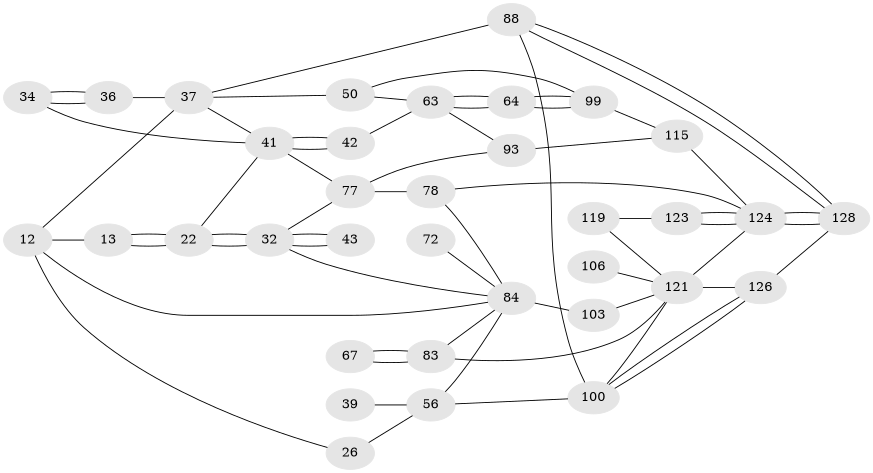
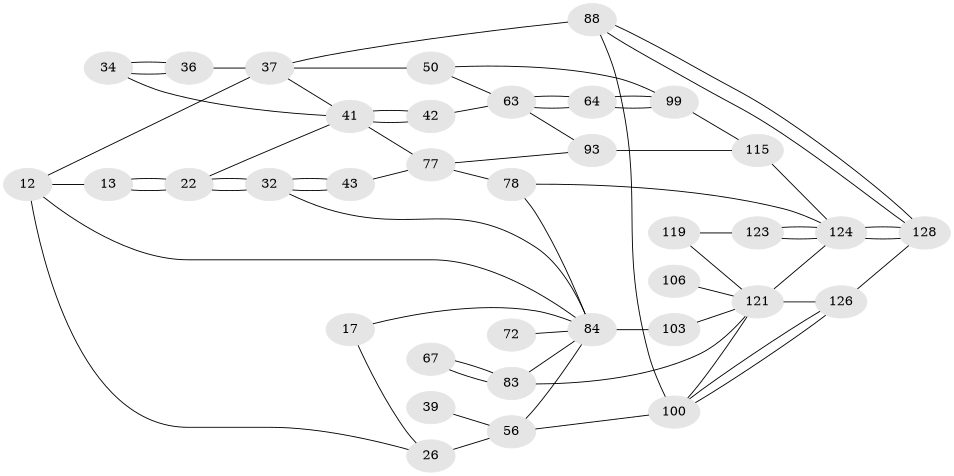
  graph {
    rankdir=LR
    node [color=gray90 style=filled]
    12 [super="+10"]
    13
    26 [super="+16"]
    37 [super="+20"]
    84 [super="+73+71+46"]
    22
    56 [super="+48+55+54+38"]
    41 [super="+40+33"]
    50 [super="+49"]
    88 [super="+8+21"]
    103 [super="+90+91"]
    32 [super="+31"]
+   17 [super="+14"]
    43
    42
    77 [super="+76+65"]
    100 [super="+7+79"]
    34
    36 [super="+35"]
    63 [super="+52+57"]
    99 [super="+87+62"]
    128 [super="+127"]
    39
    93 [super="+66+92"]
    78 [super="+75+74"]
    64 [super="+61"]
    115 [super="+108+109"]
    83 [super="+69+68"]
    67
    121 [super="+112+104+110"]
    126 [super="+122+118"]
    72
    124 [super="+114+113"]
    106
    119
    123 [super="+117+120"]
    12 -- 13 [weight=2]
    12 -- 26
    12 -- 37
    12 -- 84
    13 -- 22
    13 -- 22
    26 -- 56 [weight=3]
    37 -- 41
    37 -- 50
    37 -- 88 [weight=2]
    84 -- 103
    22 -- 41
    22 -- 32
    22 -- 32
    56 -- 84 [weight=2]
    56 -- 100 [weight=2]
    41 -- 42 [weight=2]
    41 -- 42
    41 -- 77 [weight=2]
    50 -- 63 [weight=2]
    50 -- 99
    88 -- 100 [weight=2]
    88 -- 128
    88 -- 128
    103 -- 121 [weight=2]
    32 -- 84
    32 -- 43 [weight=2]
    32 -- 43
-   32 -- 77
+   17 -- 26 [weight=2]
+   17 -- 84 [weight=2]
+   43 -- 77
    42 -- 63
    77 -- 93 [weight=2]
    77 -- 78 [weight=2]
    100 -- 121
    100 -- 126 [weight=2]
    100 -- 126
    34 -- 41
    34 -- 36 [weight=2]
    34 -- 36
    36 -- 37 [weight=2]
    63 -- 93
    63 -- 64 [weight=2]
    63 -- 64
    99 -- 115 [weight=3]
    39 -- 56 [weight=3]
    93 -- 115 [weight=2]
    78 -- 84 [weight=2]
    78 -- 124
    64 -- 99 [weight=2]
    64 -- 99
    115 -- 124 [weight=2]
    83 -- 84 [weight=2]
    83 -- 121
    67 -- 83 [weight=2]
    67 -- 83
    121 -- 126 [weight=3]
    121 -- 124
    126 -- 128
    72 -- 84 [weight=3]
    124 -- 128
    124 -- 128
    106 -- 121 [weight=3]
    119 -- 121 [weight=2]
    119 -- 123
    123 -- 124 [weight=3]
    123 -- 124
  }
